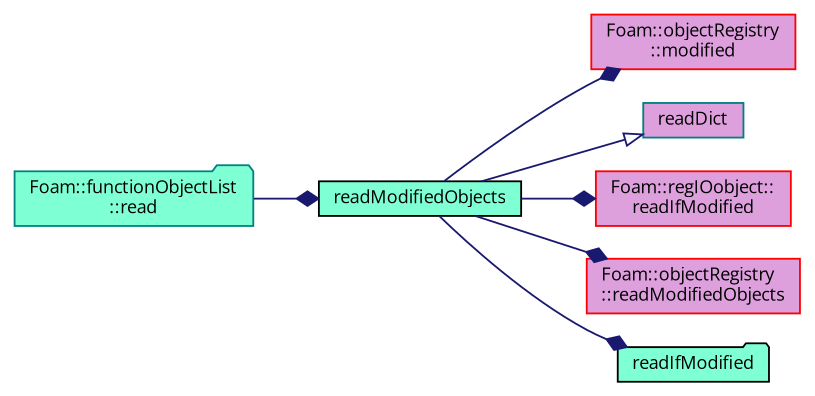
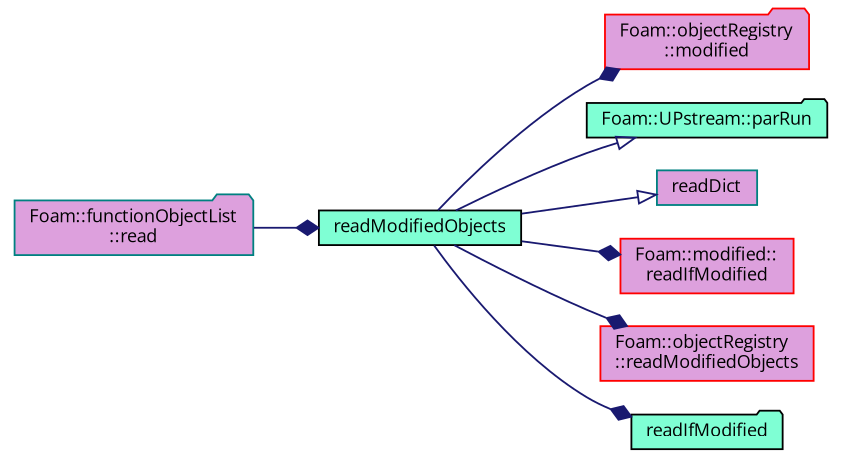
  digraph {
    fontname="Open Sans"
    rankdir=LR
    node [color=black fillcolor=aquamarine fontname="Open Sans" fontsize=10 shape=box style=filled]
    edge [arrowhead=diamond color=midnightblue fontname="Open Sans" fontsize=10 labelfontname=FreeSans labelfontsize=10 style=solid]
    n1 [fontcolor=black height=0.2 label=readModifiedObjects width=0.4]
-   n2 [color=red fillcolor=plum height=0.2 label="Foam::objectRegistry\l::modified" width=0.4]
+   n2 [color=red fillcolor=plum height=0.2 label="Foam::objectRegistry\l::modified" shape=folder width=0.4]
+   n3 [height=0.2 label="Foam::UPstream::parRun" shape=folder width=0.4]
    n4 [color=teal fillcolor=plum height=0.2 label=readDict width=0.4]
-   n5 [color=red fillcolor=plum height=0.2 label="Foam::regIOobject::\lreadIfModified" width=0.4]
+   n5 [color=red fillcolor=plum height=0.2 label="Foam::modified::\lreadIfModified" width=0.4]
    n6 [color=red fillcolor=plum height=0.2 label="Foam::objectRegistry\l::readModifiedObjects" width=0.4]
    n7 [height=0.2 label=readIfModified shape=folder width=0.4]
-   n8 [color=teal height=0.2 label="Foam::functionObjectList\l::read" shape=folder width=0.4]
+   n8 [color=teal fillcolor=plum height=0.2 label="Foam::functionObjectList\l::read" shape=folder width=0.4]
    n1 -> n2
+   n1 -> n3 [arrowhead=onormal]
    n1 -> n4 [arrowhead=onormal]
    n1 -> n5
    n1 -> n6
    n1 -> n7
    n8 -> n1
  }
